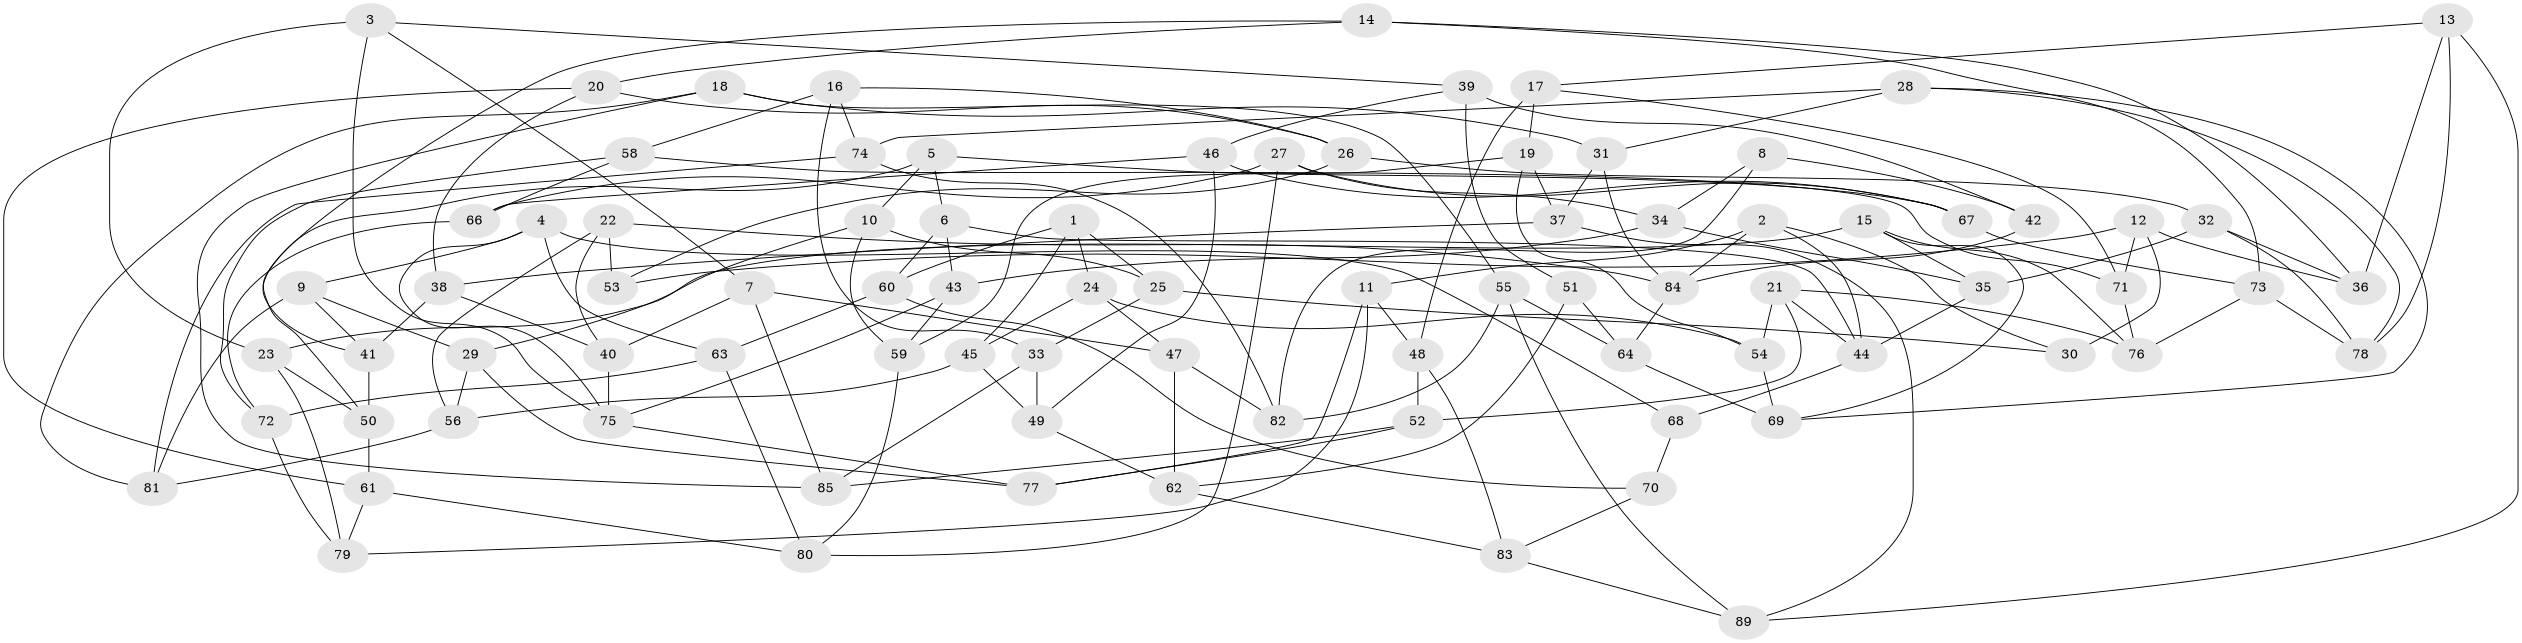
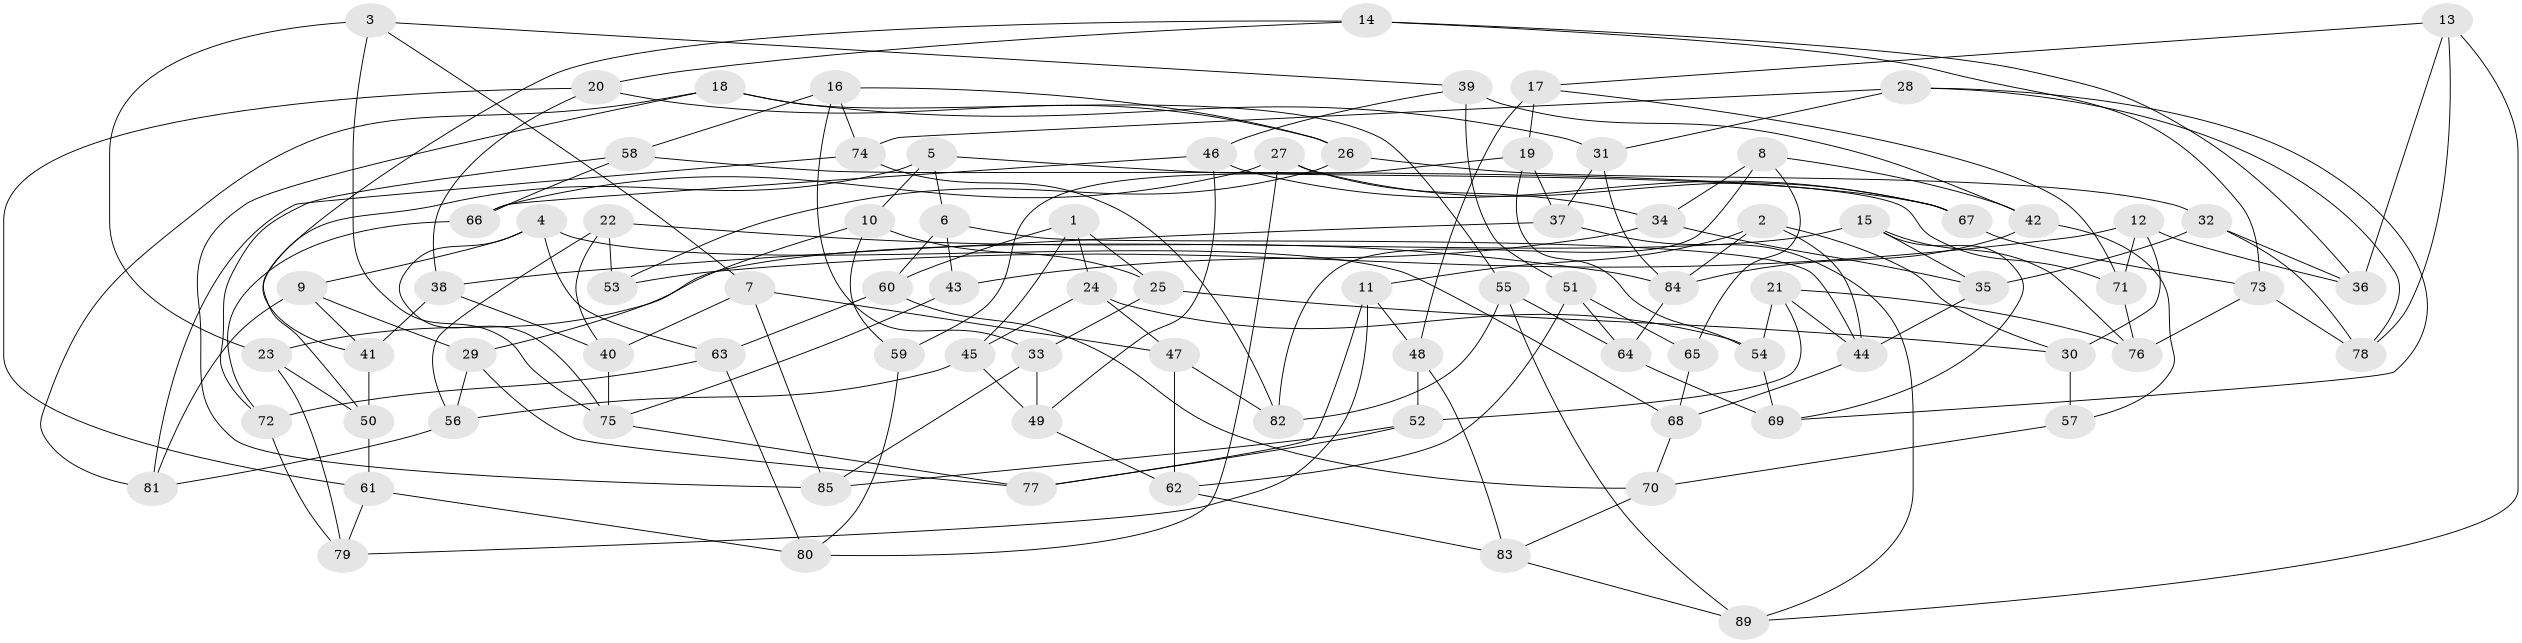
  graph {
    node [color=gray90 style=filled]
    1
    24
    25
    45
    60
    47
    54
    30
    33
    56
    49
    63
    70
    2
    11
    44
    84
    48
    77
    79
+   57
    68
    64
    3
    7
    23
    39
    75
    40
    85
    50
    42
    46
    51
    4
    9
    29
    41
    81
    80
    72
    5
    6
    10
    67
    43
    59
    61
    73
+   65
    82
    62
    8
    34
    35
    52
    83
    12
    36
    53
    71
    76
    13
    17
    78
    n66 [label=89]
    19
    14
    20
    26
    38
    15
    69
    16
    58
    74
    32
    66
    37
    18
    31
    55
    21
    22
    27
    28
    1 -- 24
    1 -- 25
    1 -- 45
    1 -- 60
    24 -- 45
    24 -- 47
    24 -- 54
    25 -- 30
    25 -- 33
    45 -- 56
    45 -- 49
    60 -- 63
    60 -- 70
    47 -- 82
    47 -- 62
    54 -- 69
+   30 -- 57
    33 -- 49
    33 -- 85
    56 -- 81
    49 -- 62
    63 -- 80
    63 -- 72
    70 -- 83
    2 -- 30
    2 -- 11
    2 -- 44
    2 -- 84
    11 -- 48
    11 -- 77
    11 -- 79
    44 -- 68
    84 -- 64
    48 -- 52
    48 -- 83
+   57 -- 70
    68 -- 70
    64 -- 69
    3 -- 7
    3 -- 23
    3 -- 39
    3 -- 75
    7 -- 47
    7 -- 40
    7 -- 85
    23 -- 79
    23 -- 50
    39 -- 42
    39 -- 46
    39 -- 51
    75 -- 77
    40 -- 75
    50 -- 61
    42 -- 84
+   42 -- 57
    46 -- 49
    46 -- 67
    46 -- 66
    51 -- 64
+   51 -- 65
    51 -- 62
    4 -- 63
    4 -- 68
    4 -- 75
    4 -- 9
    9 -- 29
    9 -- 41
    9 -- 81
    29 -- 56
    29 -- 77
    41 -- 50
    72 -- 79
    5 -- 50
    5 -- 6
    5 -- 10
    5 -- 67
    6 -- 60
    6 -- 44
    6 -- 43
    10 -- 25
    10 -- 29
    10 -- 59
    67 -- 73
    43 -- 75
-   43 -- 59
    59 -- 80
    61 -- 79
    61 -- 80
    73 -- 76
    73 -- 78
+   65 -- 68
    62 -- 83
    8 -- 42
+   8 -- 65
    8 -- 82
    8 -- 34
    34 -- 43
    34 -- 35
    35 -- 44
    52 -- 77
    52 -- 85
    83 -- n66
    12 -- 30
    12 -- 36
    12 -- 53
    12 -- 71
    71 -- 76
    13 -- 36
    13 -- 17
    13 -- 78
    13 -- n66
    17 -- 48
    17 -- 71
    17 -- 19
    19 -- 54
    19 -- 59
    19 -- 37
    14 -- 41
    14 -- 73
    14 -- 36
    14 -- 20
    20 -- 61
    20 -- 26
    20 -- 38
    26 -- 53
    26 -- 32
    38 -- 40
    38 -- 41
    15 -- 23
    15 -- 35
    15 -- 76
    15 -- 69
    16 -- 33
    16 -- 26
    16 -- 58
    16 -- 74
    58 -- 72
    58 -- 71
    58 -- 66
    74 -- 81
    74 -- 82
    32 -- 35
    32 -- 36
    32 -- 78
    66 -- 72
    37 -- n66
    37 -- 38
    18 -- 85
    18 -- 81
    18 -- 31
    18 -- 55
    31 -- 84
    31 -- 37
    55 -- 64
    55 -- 82
    55 -- n66
    21 -- 54
    21 -- 44
    21 -- 52
    21 -- 76
    22 -- 56
    22 -- 84
    22 -- 40
    22 -- 53
    27 -- 80
    27 -- 67
    27 -- 34
    27 -- 66
    28 -- 78
    28 -- 69
    28 -- 74
    28 -- 31
  }
